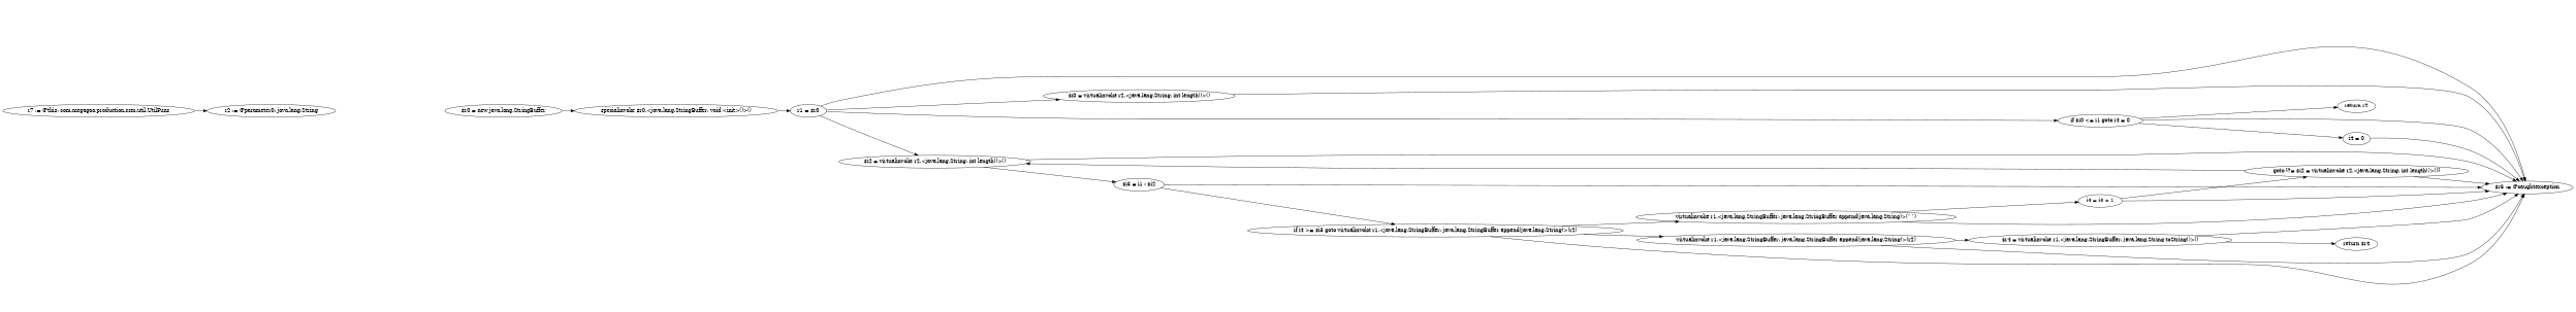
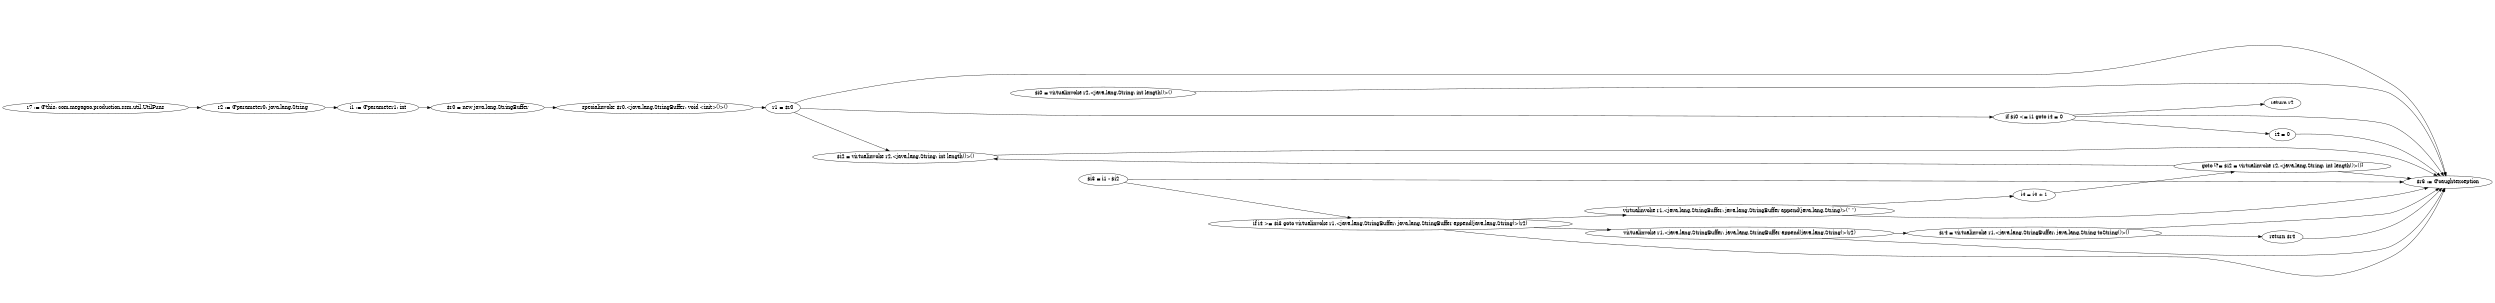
  digraph {
    rankdir=LR
    "r7 := @this: com.megagao.production.ssm.util.UtilFuns"
    "r2 := @parameter0: java.lang.String"
+   "i1 := @parameter1: int"
    "$r0 = new java.lang.StringBuffer"
    "specialinvoke $r0.<java.lang.StringBuffer: void <init>()>()"
    "r1 = $r0"
    "$i0 = virtualinvoke r2.<java.lang.String: int length()>()"
    "$r6 := @caughtexception"
    "if $i0 <= i1 goto i4 = 0"
    "$i2 = virtualinvoke r2.<java.lang.String: int length()>()"
    "return r2"
    "i4 = 0"
    "$i3 = i1 - $i2"
    "if i4 >= $i3 goto virtualinvoke r1.<java.lang.StringBuffer: java.lang.StringBuffer append(java.lang.String)>(r2)"
    "virtualinvoke r1.<java.lang.StringBuffer: java.lang.StringBuffer append(java.lang.String)>(\" \")"
    "virtualinvoke r1.<java.lang.StringBuffer: java.lang.StringBuffer append(java.lang.String)>(r2)"
    "i4 = i4 + 1"
    "$r4 = virtualinvoke r1.<java.lang.StringBuffer: java.lang.String toString()>()"
    "goto [?= $i2 = virtualinvoke r2.<java.lang.String: int length()>()]"
    "return $r4"
    "r7 := @this: com.megagao.production.ssm.util.UtilFuns" -> "r2 := @parameter0: java.lang.String"
+   "r2 := @parameter0: java.lang.String" -> "i1 := @parameter1: int"
+   "i1 := @parameter1: int" -> "$r0 = new java.lang.StringBuffer"
    "$r0 = new java.lang.StringBuffer" -> "specialinvoke $r0.<java.lang.StringBuffer: void <init>()>()"
    "specialinvoke $r0.<java.lang.StringBuffer: void <init>()>()" -> "r1 = $r0"
-   "r1 = $r0" -> "$i0 = virtualinvoke r2.<java.lang.String: int length()>()"
    "r1 = $r0" -> "$r6 := @caughtexception"
    "r1 = $r0" -> "if $i0 <= i1 goto i4 = 0"
    "r1 = $r0" -> "$i2 = virtualinvoke r2.<java.lang.String: int length()>()"
    "$i0 = virtualinvoke r2.<java.lang.String: int length()>()" -> "$r6 := @caughtexception"
    "if $i0 <= i1 goto i4 = 0" -> "$r6 := @caughtexception"
    "if $i0 <= i1 goto i4 = 0" -> "return r2"
    "if $i0 <= i1 goto i4 = 0" -> "i4 = 0"
    "$i2 = virtualinvoke r2.<java.lang.String: int length()>()" -> "$r6 := @caughtexception"
-   "$i2 = virtualinvoke r2.<java.lang.String: int length()>()" -> "$i3 = i1 - $i2"
    "i4 = 0" -> "$r6 := @caughtexception"
    "$i3 = i1 - $i2" -> "$r6 := @caughtexception"
    "$i3 = i1 - $i2" -> "if i4 >= $i3 goto virtualinvoke r1.<java.lang.StringBuffer: java.lang.StringBuffer append(java.lang.String)>(r2)"
    "if i4 >= $i3 goto virtualinvoke r1.<java.lang.StringBuffer: java.lang.StringBuffer append(java.lang.String)>(r2)" -> "$r6 := @caughtexception"
    "if i4 >= $i3 goto virtualinvoke r1.<java.lang.StringBuffer: java.lang.StringBuffer append(java.lang.String)>(r2)" -> "virtualinvoke r1.<java.lang.StringBuffer: java.lang.StringBuffer append(java.lang.String)>(\" \")"
    "if i4 >= $i3 goto virtualinvoke r1.<java.lang.StringBuffer: java.lang.StringBuffer append(java.lang.String)>(r2)" -> "virtualinvoke r1.<java.lang.StringBuffer: java.lang.StringBuffer append(java.lang.String)>(r2)"
    "virtualinvoke r1.<java.lang.StringBuffer: java.lang.StringBuffer append(java.lang.String)>(\" \")" -> "$r6 := @caughtexception"
    "virtualinvoke r1.<java.lang.StringBuffer: java.lang.StringBuffer append(java.lang.String)>(\" \")" -> "i4 = i4 + 1"
    "virtualinvoke r1.<java.lang.StringBuffer: java.lang.StringBuffer append(java.lang.String)>(r2)" -> "$r6 := @caughtexception"
    "virtualinvoke r1.<java.lang.StringBuffer: java.lang.StringBuffer append(java.lang.String)>(r2)" -> "$r4 = virtualinvoke r1.<java.lang.StringBuffer: java.lang.String toString()>()"
-   "i4 = i4 + 1" -> "$r6 := @caughtexception"
+   "return $r4" -> "$r6 := @caughtexception"
    "i4 = i4 + 1" -> "goto [?= $i2 = virtualinvoke r2.<java.lang.String: int length()>()]"
    "$r4 = virtualinvoke r1.<java.lang.StringBuffer: java.lang.String toString()>()" -> "$r6 := @caughtexception"
    "$r4 = virtualinvoke r1.<java.lang.StringBuffer: java.lang.String toString()>()" -> "return $r4"
    "goto [?= $i2 = virtualinvoke r2.<java.lang.String: int length()>()]" -> "$r6 := @caughtexception"
    "goto [?= $i2 = virtualinvoke r2.<java.lang.String: int length()>()]" -> "$i2 = virtualinvoke r2.<java.lang.String: int length()>()"
  }
